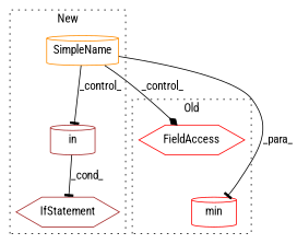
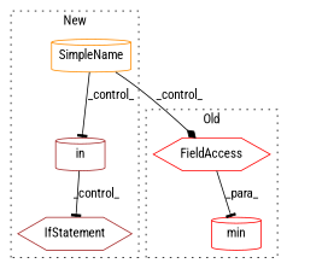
  digraph {
    fontname="Roboto Condensed"
    node [color=red fontname="Roboto Condensed" shape=cylinder]
    edge [arrowhead=tee color=black fontname="Roboto Condensed"]
    n1 [a=32 l="4,1" label=min s="1605,1657"]
    n2 [a=22 l=14 label=FieldAccess s=1643 shape=hexagon]
    n3 [a=105 color=brown l=55 label=in s=2349]
    n4 [a=25 color=brown l="4,2" label=IfStatement s="2295,2456" shape=hexagon]
    n5 [a=42 color=darkorange label=SimpleName]
    subgraph cluster_1 {
      label=Old
      style=dotted
      n1
      n2
    }
    subgraph cluster_2 {
      label=New
      style=dotted
      n3
      n4
      n5
    }
-   n5 -> n1 [label=_para_]
-   n3 -> n4 [label=_cond_]
+   n2 -> n1 [label=_para_]
+   n3 -> n4 [label=_control_]
    n5 -> n2 [arrowhead=diamond label=_control_]
    n5 -> n3 [label=_control_]
  }
